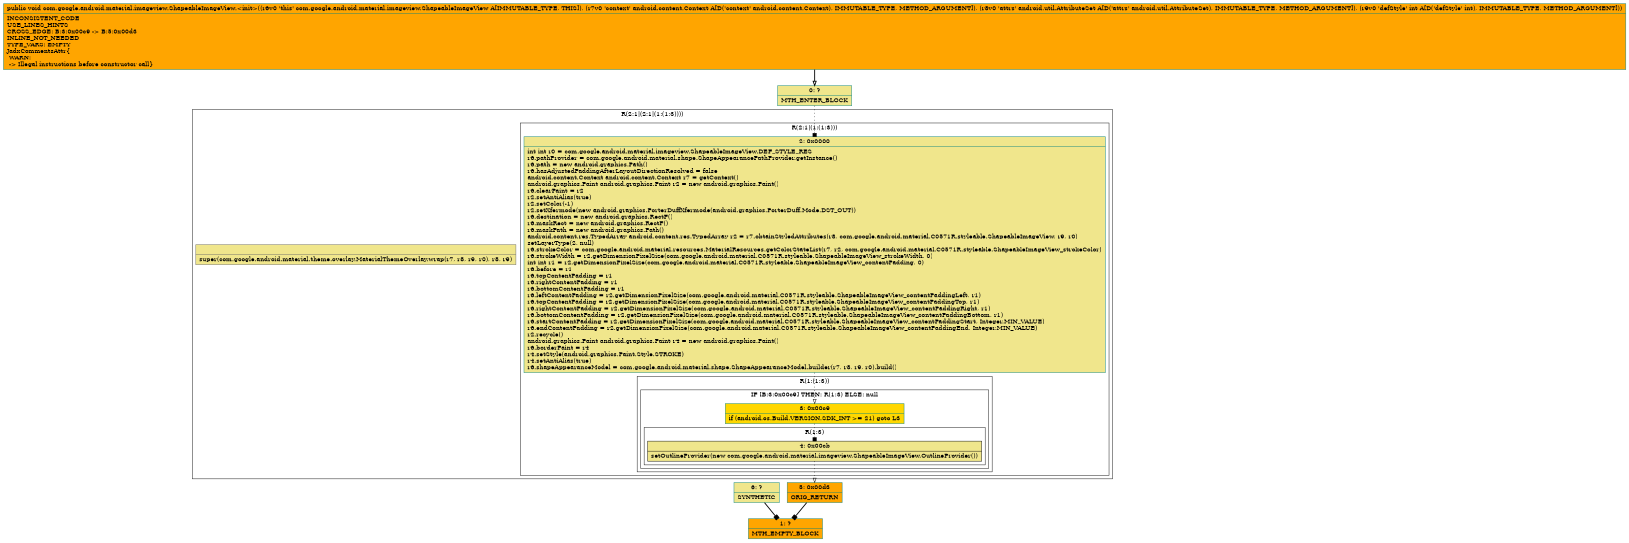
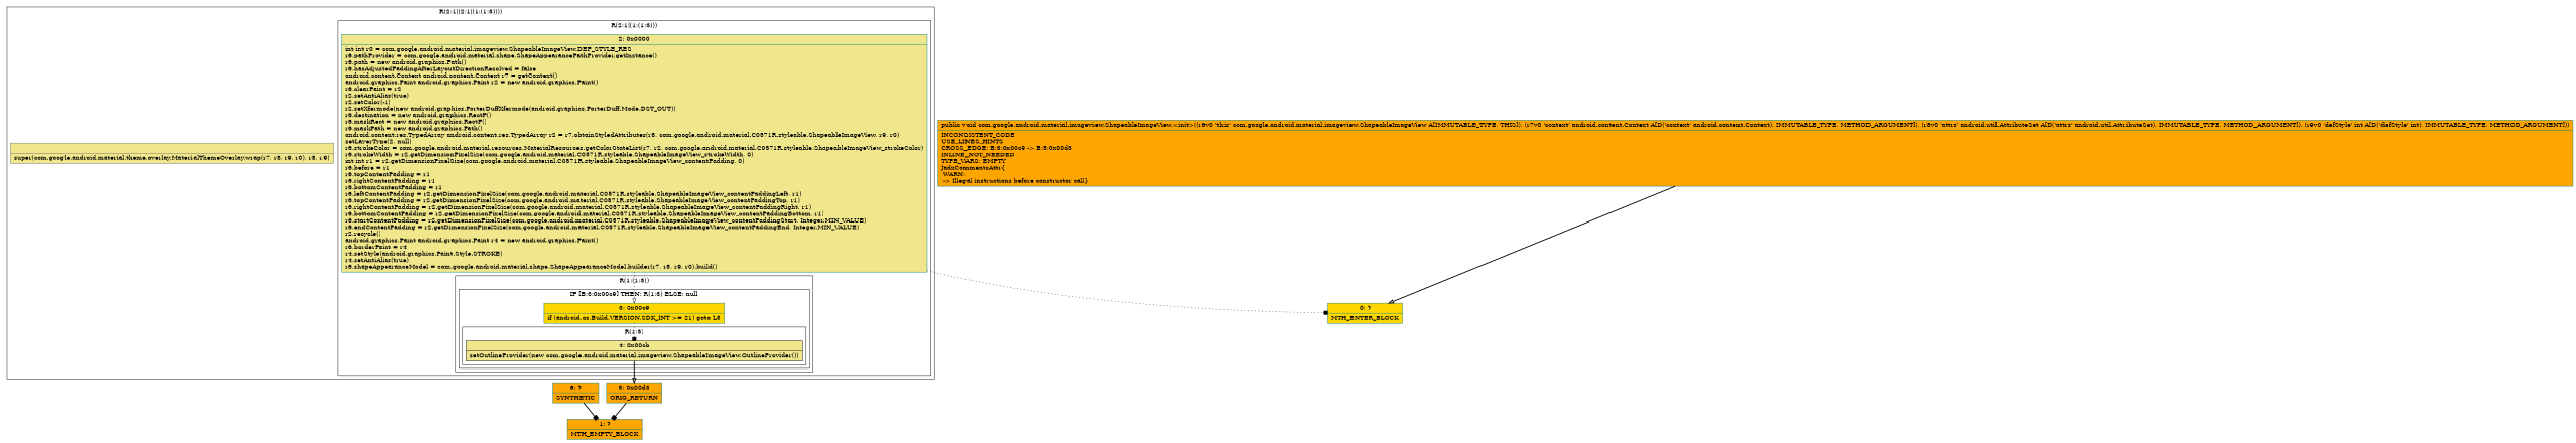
  digraph {
    node [color=teal fillcolor=khaki shape=record style=filled]
    edge [arrowhead=box style=bold]
    n1 [color=black label="{4\:\ 0x00cb|setOutlineProvider(new com.google.android.material.imageview.ShapeableImageView.OutlineProvider())\l}"]
    n2 [fillcolor=gold label="{3\:\ 0x00c9|if (android.os.Build.VERSION.SDK_INT \>= 21) goto L3\l}"]
    n3 [label="{2\:\ 0x0000|int int r0 = com.google.android.material.imageview.ShapeableImageView.DEF_STYLE_RES\lr6.pathProvider = com.google.android.material.shape.ShapeAppearancePathProvider.getInstance()\lr6.path = new android.graphics.Path()\lr6.hasAdjustedPaddingAfterLayoutDirectionResolved = false\landroid.content.Context android.content.Context r7 = getContext()\landroid.graphics.Paint android.graphics.Paint r2 = new android.graphics.Paint()\lr6.clearPaint = r2\lr2.setAntiAlias(true)\lr2.setColor(\-1)\lr2.setXfermode(new android.graphics.PorterDuffXfermode(android.graphics.PorterDuff.Mode.DST_OUT))\lr6.destination = new android.graphics.RectF()\lr6.maskRect = new android.graphics.RectF()\lr6.maskPath = new android.graphics.Path()\landroid.content.res.TypedArray android.content.res.TypedArray r2 = r7.obtainStyledAttributes(r8, com.google.android.material.C0571R.styleable.ShapeableImageView, r9, r0)\lsetLayerType(2, null)\lr6.strokeColor = com.google.android.material.resources.MaterialResources.getColorStateList(r7, r2, com.google.android.material.C0571R.styleable.ShapeableImageView_strokeColor)\lr6.strokeWidth = r2.getDimensionPixelSize(com.google.android.material.C0571R.styleable.ShapeableImageView_strokeWidth, 0)\lint int r1 = r2.getDimensionPixelSize(com.google.android.material.C0571R.styleable.ShapeableImageView_contentPadding, 0)\lr6.before = r1\lr6.topContentPadding = r1\lr6.rightContentPadding = r1\lr6.bottomContentPadding = r1\lr6.leftContentPadding = r2.getDimensionPixelSize(com.google.android.material.C0571R.styleable.ShapeableImageView_contentPaddingLeft, r1)\lr6.topContentPadding = r2.getDimensionPixelSize(com.google.android.material.C0571R.styleable.ShapeableImageView_contentPaddingTop, r1)\lr6.rightContentPadding = r2.getDimensionPixelSize(com.google.android.material.C0571R.styleable.ShapeableImageView_contentPaddingRight, r1)\lr6.bottomContentPadding = r2.getDimensionPixelSize(com.google.android.material.C0571R.styleable.ShapeableImageView_contentPaddingBottom, r1)\lr6.startContentPadding = r2.getDimensionPixelSize(com.google.android.material.C0571R.styleable.ShapeableImageView_contentPaddingStart, Integer.MIN_VALUE)\lr6.endContentPadding = r2.getDimensionPixelSize(com.google.android.material.C0571R.styleable.ShapeableImageView_contentPaddingEnd, Integer.MIN_VALUE)\lr2.recycle()\landroid.graphics.Paint android.graphics.Paint r4 = new android.graphics.Paint()\lr6.borderPaint = r4\lr4.setStyle(android.graphics.Paint.Style.STROKE)\lr4.setAntiAlias(true)\lr6.shapeAppearanceModel = com.google.android.material.shape.ShapeAppearanceModel.builder(r7, r8, r9, r0).build()\l}"]
    n4 [color=gray40 label="{|super(com.google.android.material.theme.overlay.MaterialThemeOverlay.wrap(r7, r8, r9, r0), r8, r9)\l}"]
    n5 [fillcolor=orange label="{5\:\ 0x00d3|ORIG_RETURN\l}"]
-   n6 [label="{6\:\ ?|SYNTHETIC\l}"]
+   n6 [fillcolor=orange label="{6\:\ ?|SYNTHETIC\l}"]
    n7 [fillcolor=orange label="{1\:\ ?|MTH_EMPTY_BLOCK\l}"]
-   n8 [label="{0\:\ ?|MTH_ENTER_BLOCK\l}"]
+   n8 [fillcolor=gold label="{0\:\ ?|MTH_ENTER_BLOCK\l}"]
    n9 [fillcolor=orange label="{public void com.google.android.material.imageview.ShapeableImageView.\<init\>((r6v0 'this' com.google.android.material.imageview.ShapeableImageView A[IMMUTABLE_TYPE, THIS]), (r7v0 'context' android.content.Context A[D('context' android.content.Context), IMMUTABLE_TYPE, METHOD_ARGUMENT]), (r8v0 'attrs' android.util.AttributeSet A[D('attrs' android.util.AttributeSet), IMMUTABLE_TYPE, METHOD_ARGUMENT]), (r9v0 'defStyle' int A[D('defStyle' int), IMMUTABLE_TYPE, METHOD_ARGUMENT]))  | INCONSISTENT_CODE\lUSE_LINES_HINTS\lCROSS_EDGE: B:3:0x00c9 \-\> B:5:0x00d3\lINLINE_NOT_NEEDED\lTYPE_VARS: EMPTY\lJadxCommentsAttr\{\l WARN: \l \-\> Illegal instructions before constructor call\}\l}"]
    subgraph cluster_1 {
      label="R(2:1|(2:1|(1:(1:3))))"
      n4
      subgraph cluster_2 {
        label="R(2:1|(1:(1:3)))"
        n3
        subgraph cluster_3 {
          label="R(1:(1:3))"
          subgraph cluster_4 {
            label="IF [B:3:0x00c9] THEN: R(1:3) ELSE: null"
            n2
            subgraph cluster_5 {
              label="R(1:3)"
              n1
            }
          }
        }
      }
    }
-   n1 -> n5 [arrowhead=onormal style=dotted]
+   n1 -> n5 [arrowhead=onormal]
    n2 -> n1 [style=dotted]
    n3 -> n2 [arrowhead=onormal style=dotted]
    n5 -> n7
    n6 -> n7
-   n8 -> n3 [style=dotted]
+   n3 -> n8 [style=dotted]
    n9 -> n8 [arrowhead=onormal]
  }
